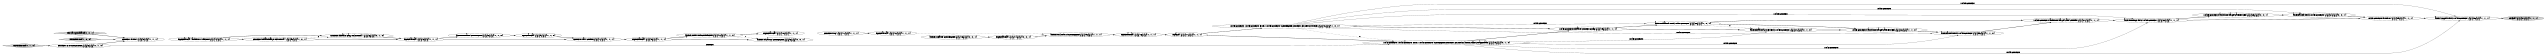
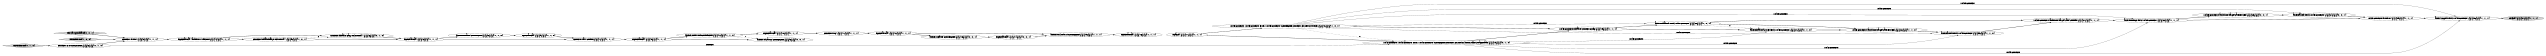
  digraph {
    rankdir=LR
    node [fillcolor=white shape=ellipse style=filled]
    edge [style=bold]
    n1 [fillcolor=lightgray label="testOnResume['1', '0', '0']" shape=diamond]
    n2 [label="connector.version()@@@3@@@['1', '1', '1']"]
    n3 [label="expectLastCall().andReturn(VERSION)@@@4@@@['1', '1', '1']"]
    n4 [label="workerConnector.shutdown()@@@25@@@['1', '1', '1']"]
    n5 [label="assertStoppedMetric(workerConnector)@@@26@@@['1', '1', '1']"]
    n6 [fillcolor=lightgray label="verifyAll()@@@27@@@['1', '1', '1']"]
    n7 [label="expectLastCall()@@@12@@@['1', '1', '1']"]
    n8 [label="listener.onShutdown(CONNECTOR)@@@15@@@['1', '1', '1']"]
    n9 [label="listener.onPause(CONNECTOR)@@@13@@@['0', '0', '1']"]
    n10 [label="expectLastCall()@@@16@@@['1', '1', '1']"]
    n11 [label="expectLastCall()@@@14@@@['0', '0', '1']"]
    n12 [label="expectLastCall()@@@6@@@['1', '1', '1']"]
    n13 [label="listener.onPause(CONNECTOR)@@@8@@@['1', '1', '0']"]
    n14 [label="connector.start(CONFIG)@@@7@@@['1', '1', '1']"]
    n15 [label="expectLastCall()@@@9@@@['1', '1', '0']"]
    n16 [label="expectLastCall()@@@8@@@['1', '1', '1']"]
    n17 [label="connector.stop()@@@11@@@['1', '1', '1']"]
    n18 [fillcolor=lightgray label="testStartupAndPause['0', '0', '1']" shape=diamond]
    n19 [label="workerConnector.transitionTo(TargetState.PAUSED)@@@23@@@['0', '0', '1']"]
    n20 [label="assertPausedMetric(workerConnector)@@@24@@@['0', '0', '1']"]
    n21 [label="assertInitializedMetric(workerConnector)@@@20@@@['1', '0', '1']"]
    n22 [label="workerConnector.transitionTo(TargetState.PAUSED)@@@22@@@['1', '1', '0']"]
    n23 [label="assertInitializedSourceMetric(workerConnector)@@@21@@@['0', '1', '0']"]
    n24 [label="workerConnector.transitionTo(TargetState.STARTED)@@@21@@@['1', '1', '1']"]
    n25 [label="assertPausedMetric(workerConnector)@@@23@@@['1', '1', '0']"]
    n26 [label="assertRunningMetric(workerConnector)@@@22@@@['1', '1', '1']"]
    n27 [label="connector = sourceConnector@@@3@@@['0', '1', '0']"]
    n28 [label="WorkerConnector workerConnector = new WorkerConnector(CONNECTOR,connector,ctx,metrics,listener,offsetStorageReader)@@@19@@@['0', '1', '0']"]
    n29 [label="workerConnector.initialize(connectorConfig)@@@19@@@['1', '1', '1']"]
    n30 [label="listener.onStartup(CONNECTOR)@@@9@@@['0', '0', '1']"]
    n31 [label="expectLastCall()@@@10@@@['1', '1', '1']"]
    n32 [label="connector.initialize(EasyMock.notNull())@@@6@@@['0', '1', '0']"]
    n33 [label="connector.initialize(EasyMock.notNull())@@@5@@@['1', '0', '1']"]
    n34 [label="listener.onResume(CONNECTOR)@@@12@@@['1', '1', '0']"]
    n35 [fillcolor=lightgray label="testOnResume['0', '1', '0']" shape=diamond]
    n36 [label="replayAll()@@@17@@@['1', '1', '1']"]
    n37 [label="WorkerConnector workerConnector = new WorkerConnector(CONNECTOR,connector,ctx,metrics,listener)@@@18@@@['1', '0', '1']"]
    n1 -> n2
+   n2 -> n3
    n3 -> n32
    n3 -> n33
    n4 -> n5
    n5 -> n6
-   n7 -> n8 [style=dashed]
+   n7 -> n8
+   n7 -> n9
    n8 -> n10
    n9 -> n11
-   n10 -> n36
    n11 -> n8
    n12 -> n13
    n12 -> n14
    n13 -> n15
    n14 -> n16
    n15 -> n14
    n16 -> n30
    n16 -> n34
    n17 -> n7
    n18 -> n2
    n19 -> n20
    n20 -> n4
    n21 -> n22
    n21 -> n23 [label=0 style=dashed]
    n21 -> n24
    n22 -> n25
    n23 -> n22
    n24 -> n26
    n25 -> n24
    n26 -> n4
    n26 -> n19
    n27 -> n2
    n27 -> n28 [label=connector style=solid]
    n28 -> n5 [label=workerConnector style=solid]
    n28 -> n23 [label=workerConnector style=solid]
    n28 -> n25 [label=workerConnector style=solid]
    n28 -> n26 [label=workerConnector style=solid]
    n28 -> n29
    n29 -> n21
    n29 -> n23
+   n31 -> n17
    n32 -> n12
    n33 -> n12
    n33 -> n32 [label=0 style=dashed]
    n34 -> n30 [label=7 style=dashed]
    n34 -> n31
    n35 -> n27
    n36 -> n28
    n36 -> n37
    n37 -> n5 [label=workerConnector style=solid]
    n37 -> n20 [label=workerConnector style=solid]
    n37 -> n21 [label=workerConnector style=solid]
    n37 -> n25 [label=workerConnector style=solid]
    n37 -> n26 [label=workerConnector style=solid]
    n37 -> n28 [label=0 style=dashed]
    n37 -> n29
  }
